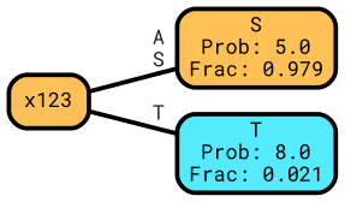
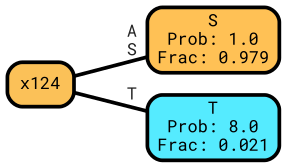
  graph {
    fontname="Roboto Mono"
    rankdir=LR
    ranksep="0 equally"
    splines=straight
    node [color=black fontcolor=black fontname="Roboto Mono" penwidth=3 shape=box style="filled, rounded"]
    edge [color=black fontcolor=grey14 fontname="Roboto Mono" fontweight=bold penwidth=3]
-   n1 [fillcolor="#ffc155" label="S\nProb: 5.0\nFrac: 0.979"]
-   n2 [fillcolor="#fbc158" label=x123]
+   n1 [fillcolor="#ffc155" label="S\nProb: 1.0\nFrac: 0.979"]
+   n2 [fillcolor="#fbc158" label=x124]
    n3 [fillcolor="#55ebff" label="T\nProb: 8.0\nFrac: 0.021"]
    subgraph sub_1 {
      rank=same
    }
    n2 -- n1 [label=" A\n S"]
    n2 -- n3 [label=" T"]
  }
